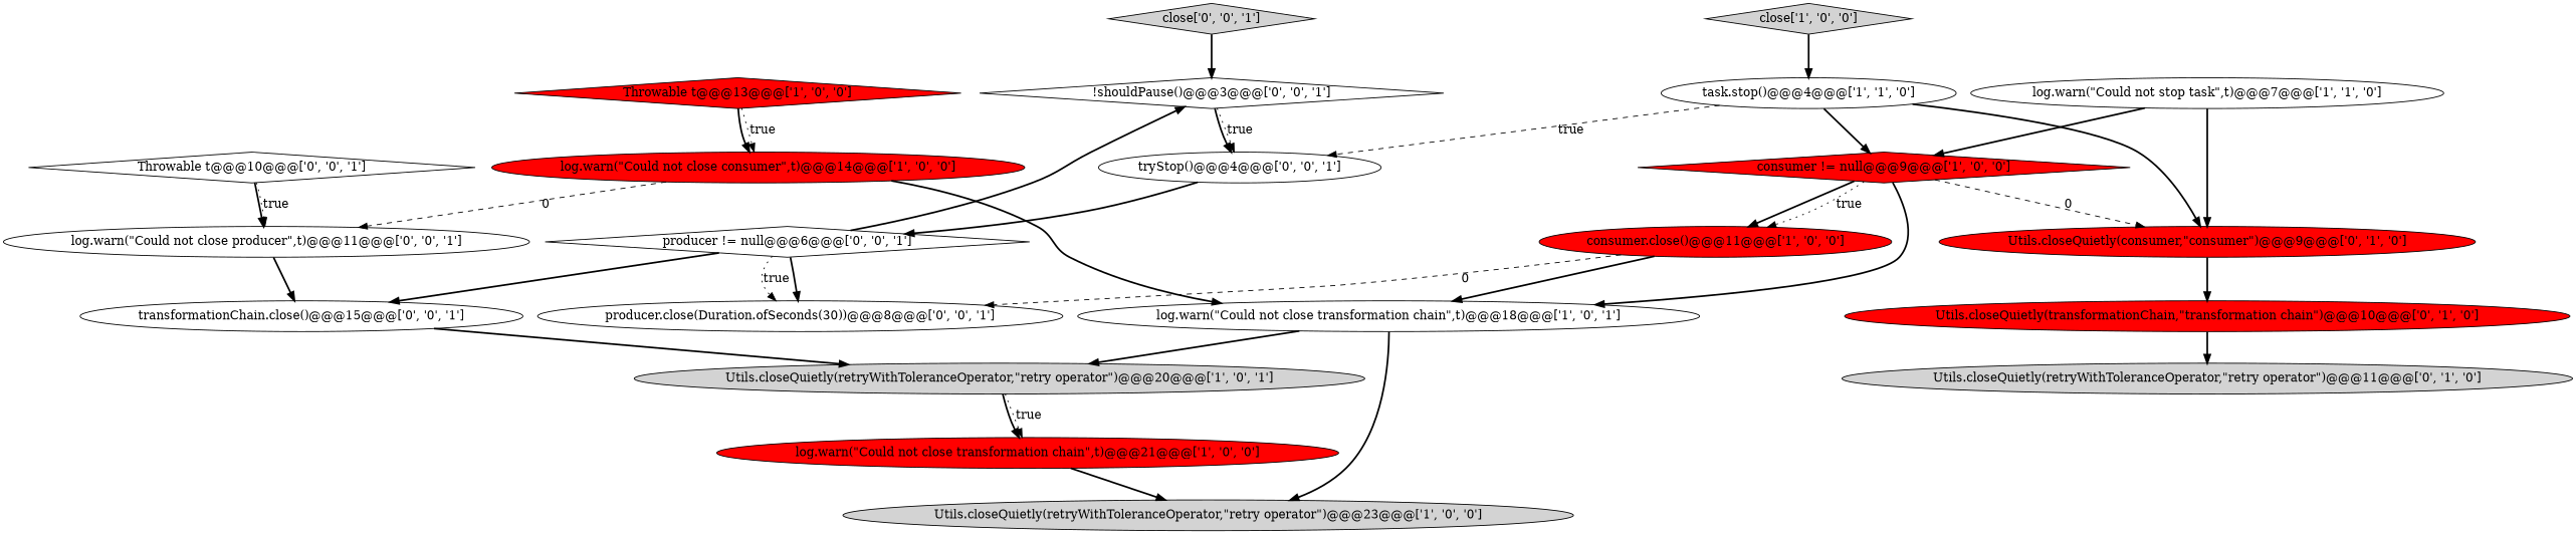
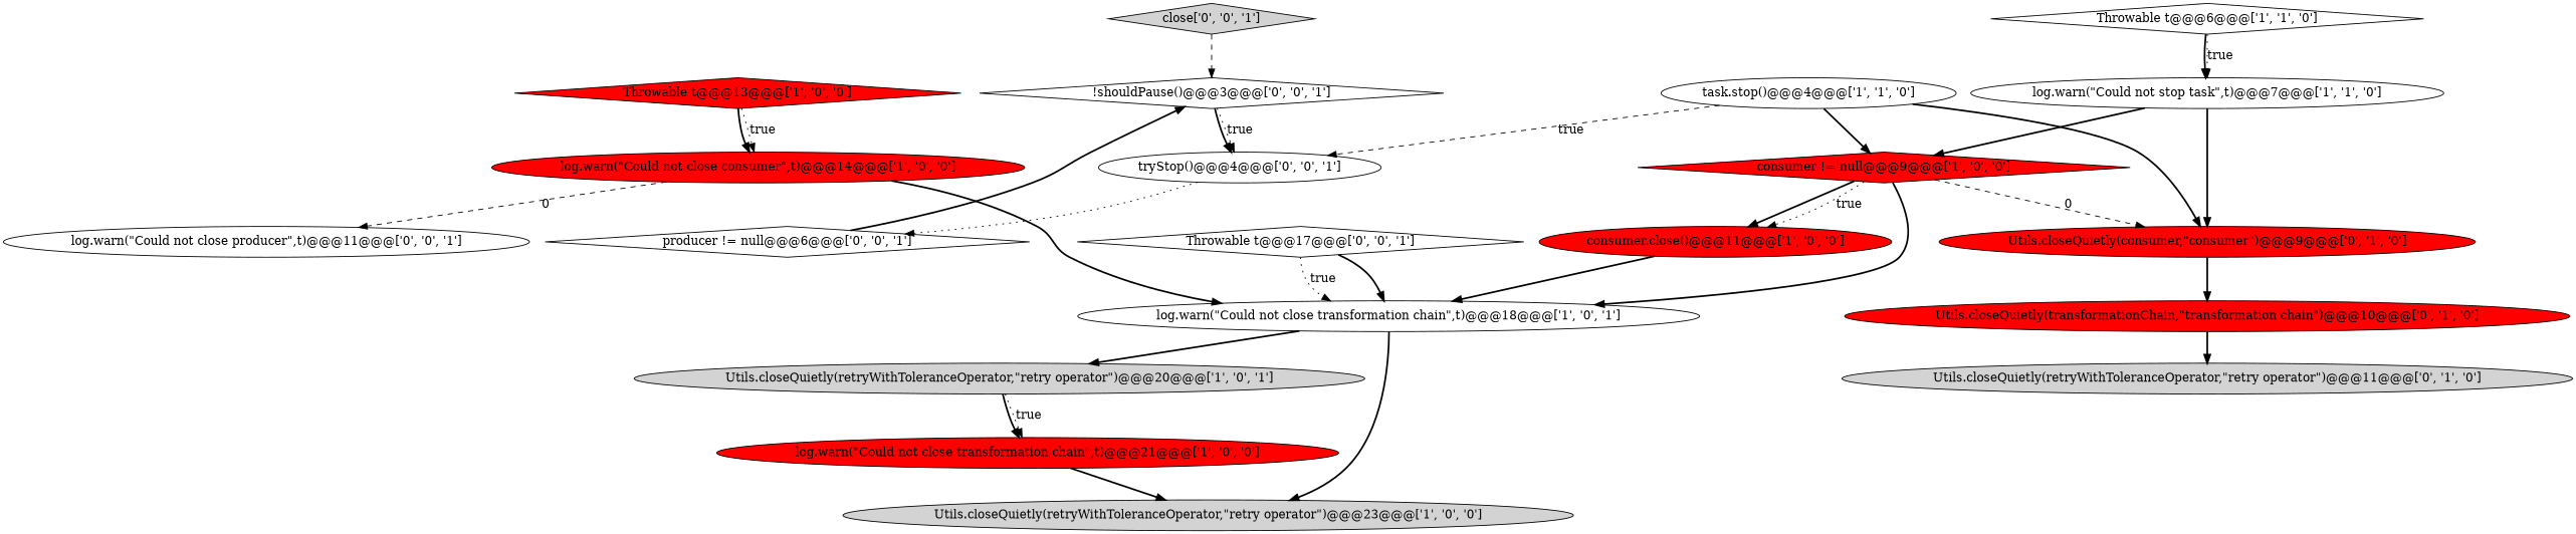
  digraph {
    node [fillcolor=white shape=ellipse style=filled]
    edge [style=bold]
    n1 [fillcolor=lightgray label="close['0', '0', '1']" shape=diamond]
    n2 [label="!shouldPause()@@@3@@@['0', '0', '1']" shape=diamond]
    n3 [label="tryStop()@@@4@@@['0', '0', '1']"]
    n4 [fillcolor=red label="log.warn(\"Could not close transformation chain\",t)@@@21@@@['1', '0', '0']"]
    n5 [fillcolor=lightgray label="Utils.closeQuietly(retryWithToleranceOperator,\"retry operator\")@@@23@@@['1', '0', '0']"]
    n6 [label="log.warn(\"Could not close producer\",t)@@@11@@@['0', '0', '1']"]
-   n7 [label="transformationChain.close()@@@15@@@['0', '0', '1']"]
    n8 [fillcolor=lightgray label="Utils.closeQuietly(retryWithToleranceOperator,\"retry operator\")@@@20@@@['1', '0', '1']"]
    n9 [label="producer != null@@@6@@@['0', '0', '1']" shape=diamond]
-   n10 [label="producer.close(Duration.ofSeconds(30))@@@8@@@['0', '0', '1']"]
    n11 [fillcolor=red label="Utils.closeQuietly(transformationChain,\"transformation chain\")@@@10@@@['0', '1', '0']"]
    n12 [fillcolor=lightgray label="Utils.closeQuietly(retryWithToleranceOperator,\"retry operator\")@@@11@@@['0', '1', '0']"]
    n13 [fillcolor=red label="consumer.close()@@@11@@@['1', '0', '0']"]
    n14 [label="log.warn(\"Could not close transformation chain\",t)@@@18@@@['1', '0', '1']"]
+   n15 [label="Throwable t@@@6@@@['1', '1', '0']" shape=diamond]
    n16 [label="log.warn(\"Could not stop task\",t)@@@7@@@['1', '1', '0']"]
    n17 [fillcolor=red label="Utils.closeQuietly(consumer,\"consumer\")@@@9@@@['0', '1', '0']"]
    n18 [fillcolor=red label="consumer != null@@@9@@@['1', '0', '0']" shape=diamond]
+   n19 [label="Throwable t@@@17@@@['0', '0', '1']" shape=diamond]
    n20 [label="task.stop()@@@4@@@['1', '1', '0']"]
-   n21 [fillcolor=lightgray label="close['1', '0', '0']" shape=diamond]
    n22 [fillcolor=red label="Throwable t@@@13@@@['1', '0', '0']" shape=diamond]
    n23 [fillcolor=red label="log.warn(\"Could not close consumer\",t)@@@14@@@['1', '0', '0']"]
-   n24 [label="Throwable t@@@10@@@['0', '0', '1']" shape=diamond]
-   n1 -> n2
+   n1 -> n2 [style=dashed]
    n2 -> n3 [label=true style=dotted]
    n2 -> n3
-   n3 -> n9
+   n3 -> n9 [style=dotted]
    n4 -> n5
-   n6 -> n7
-   n7 -> n8
    n8 -> n4
    n8 -> n4 [label=true style=dotted]
    n9 -> n2
-   n9 -> n7
-   n9 -> n10
-   n9 -> n10 [label=true style=dotted]
    n11 -> n12
-   n13 -> n10 [label=0 style=dashed]
    n13 -> n14
    n14 -> n5
    n14 -> n8
+   n15 -> n16
+   n15 -> n16 [label=true style=dotted]
    n16 -> n17
    n16 -> n18
    n17 -> n11
    n18 -> n13
    n18 -> n13 [label=true style=dotted]
    n18 -> n14
    n18 -> n17 [label=0 style=dashed]
+   n19 -> n14 [label=true style=dotted]
+   n19 -> n14
    n20 -> n3 [label=true style=dashed]
    n20 -> n17
    n20 -> n18
-   n21 -> n20
    n22 -> n23
    n22 -> n23 [label=true style=dotted]
    n23 -> n6 [label=0 style=dashed]
    n23 -> n14
-   n24 -> n6 [label=true style=dotted]
-   n24 -> n6
  }
